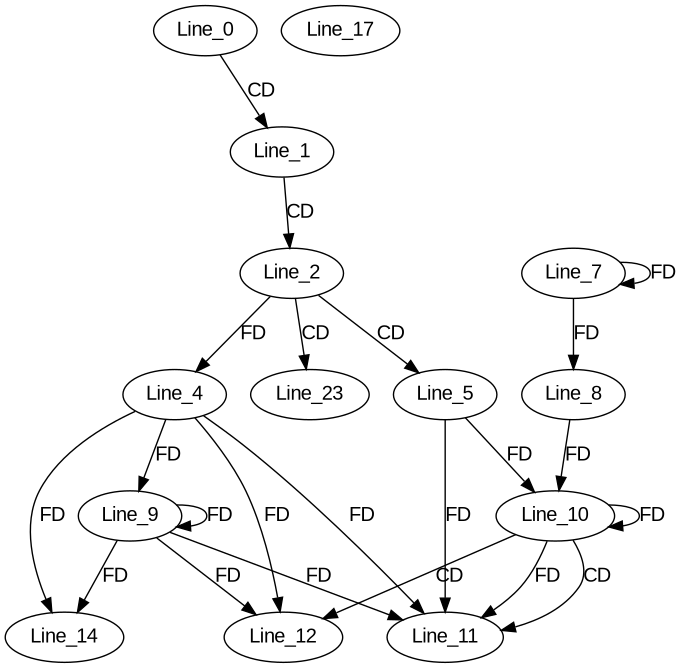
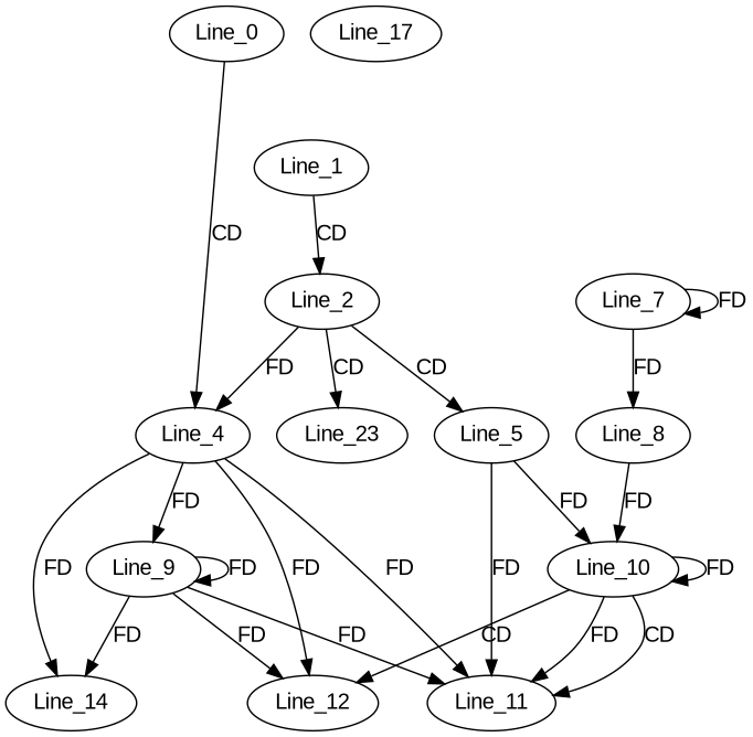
  digraph {
    fontname="Liberation Sans"
    node [fontname="Liberation Sans"]
    edge [fontname="Liberation Sans"]
    Line_0
    Line_1
    Line_2
    Line_4
    Line_5
    Line_23
    Line_9
    Line_11
    Line_12
    Line_14
    Line_10
    Line_7
    Line_8
    Line_17
-   Line_0 -> Line_1 [label=CD]
+   Line_0 -> Line_4 [label=CD]
    Line_1 -> Line_2 [label=CD]
    Line_2 -> Line_4 [label=FD]
    Line_2 -> Line_5 [label=CD]
    Line_2 -> Line_23 [label=CD]
    Line_4 -> Line_9 [label=FD]
    Line_4 -> Line_11 [label=FD]
    Line_4 -> Line_12 [label=FD]
    Line_4 -> Line_14 [label=FD]
    Line_5 -> Line_11 [label=FD]
    Line_5 -> Line_10 [label=FD]
    Line_9 -> Line_9 [label=FD]
    Line_9 -> Line_11 [label=FD]
    Line_9 -> Line_12 [label=FD]
    Line_9 -> Line_14 [label=FD]
    Line_10 -> Line_11 [label=CD]
    Line_10 -> Line_11 [label=FD]
    Line_10 -> Line_12 [label=CD]
    Line_10 -> Line_10 [label=FD]
    Line_7 -> Line_7 [label=FD]
    Line_7 -> Line_8 [label=FD]
    Line_8 -> Line_10 [label=FD]
  }
